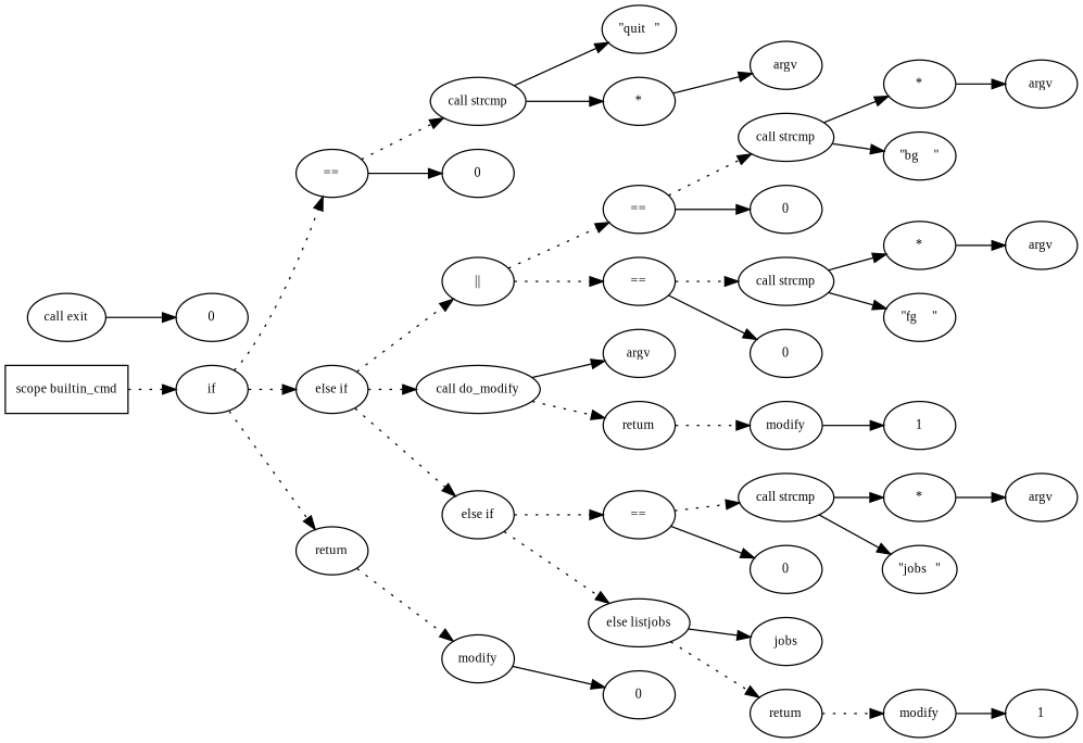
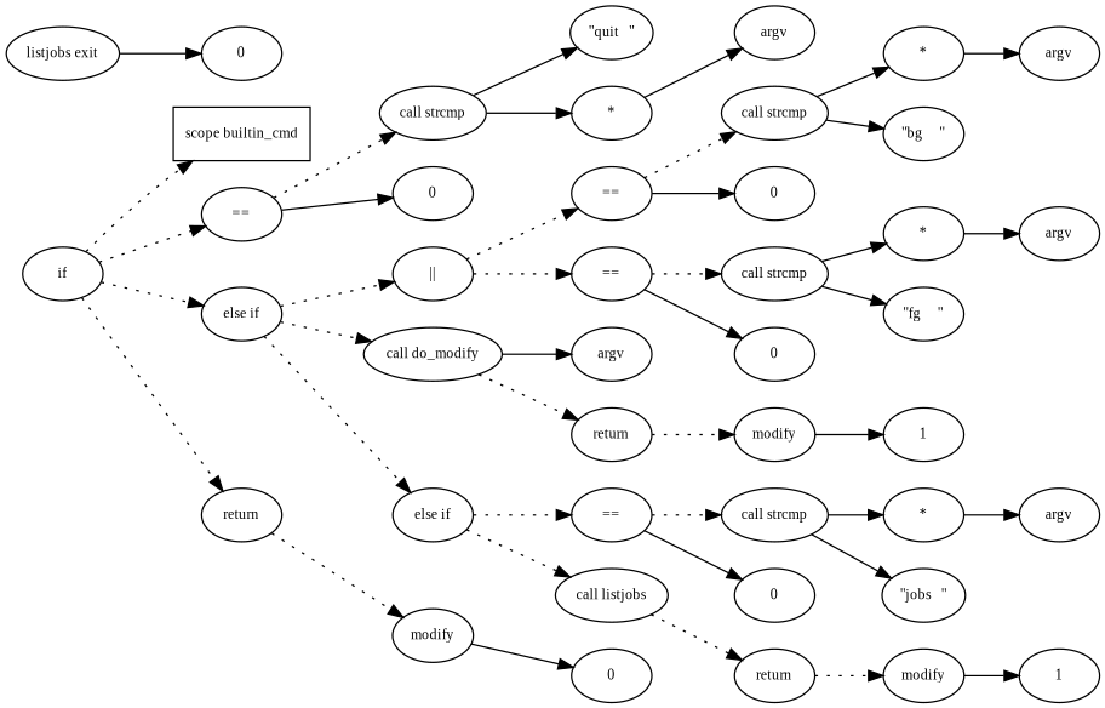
  digraph {
    fontname="Liberation Serif"
    fontsize=10
    rankdir=LR
    node [fontname="Liberation Serif" fontsize=10 shape=ellipse]
    edge [fontname="Liberation Serif" fontsize=10]
    n1 [label="scope builtin_cmd" shape=box]
    n2 [label=if]
    n3 [label="=="]
    n4 [label="else if"]
    n5 [label=return]
    n6 [label="call strcmp"]
    n7 [label=0]
-   n8 [label="call exit"]
+   n8 [label="listjobs exit"]
    n9 [label=0]
    n10 [label="||"]
    n11 [label="call do_modify"]
    n12 [label="else if"]
    n13 [label=modify]
    n14 [label="\"quit   \""]
    n15 [label="*"]
    n16 [label=argv]
    n17 [label="=="]
    n18 [label="=="]
    n19 [label=argv]
    n20 [label=return]
    n21 [label="=="]
-   n22 [label="else listjobs"]
+   n22 [label="call listjobs"]
    n23 [label="call strcmp"]
    n24 [label=0]
    n25 [label="call strcmp"]
    n26 [label=0]
    n27 [label="*"]
    n28 [label="\"bg     \""]
    n29 [label=argv]
    n30 [label="*"]
    n31 [label="\"fg     \""]
    n32 [label=argv]
    n33 [label=modify]
    n34 [label=1]
    n35 [label="call strcmp"]
    n36 [label=0]
-   n37 [label=jobs]
    n38 [label=return]
    n39 [label="*"]
    n40 [label="\"jobs   \""]
    n41 [label=argv]
    n42 [label=modify]
    n43 [label=1]
    n44 [label=0]
-   n1 -> n2 [style=dotted]
+   n2 -> n1 [style=dotted]
    n2 -> n3 [style=dotted]
    n2 -> n4 [style=dotted]
    n2 -> n5 [style=dotted]
    n3 -> n6 [style=dotted]
    n3 -> n7
    n4 -> n10 [style=dotted]
    n4 -> n11 [style=dotted]
    n4 -> n12 [style=dotted]
    n5 -> n13 [style=dotted]
    n6 -> n14
    n6 -> n15
    n8 -> n9
    n10 -> n17 [style=dotted]
    n10 -> n18 [style=dotted]
    n11 -> n19
    n11 -> n20 [style=dotted]
    n12 -> n21 [style=dotted]
    n12 -> n22 [style=dotted]
    n13 -> n44
    n15 -> n16
    n17 -> n23 [style=dotted]
    n17 -> n24
    n18 -> n25 [style=dotted]
    n18 -> n26
    n20 -> n33 [style=dotted]
    n21 -> n35 [style=dotted]
    n21 -> n36
-   n22 -> n37
    n22 -> n38 [style=dotted]
    n23 -> n27
    n23 -> n28
    n25 -> n30
    n25 -> n31
    n27 -> n29
    n30 -> n32
    n33 -> n34
    n35 -> n39
    n35 -> n40
    n38 -> n42 [style=dotted]
    n39 -> n41
    n42 -> n43
  }
